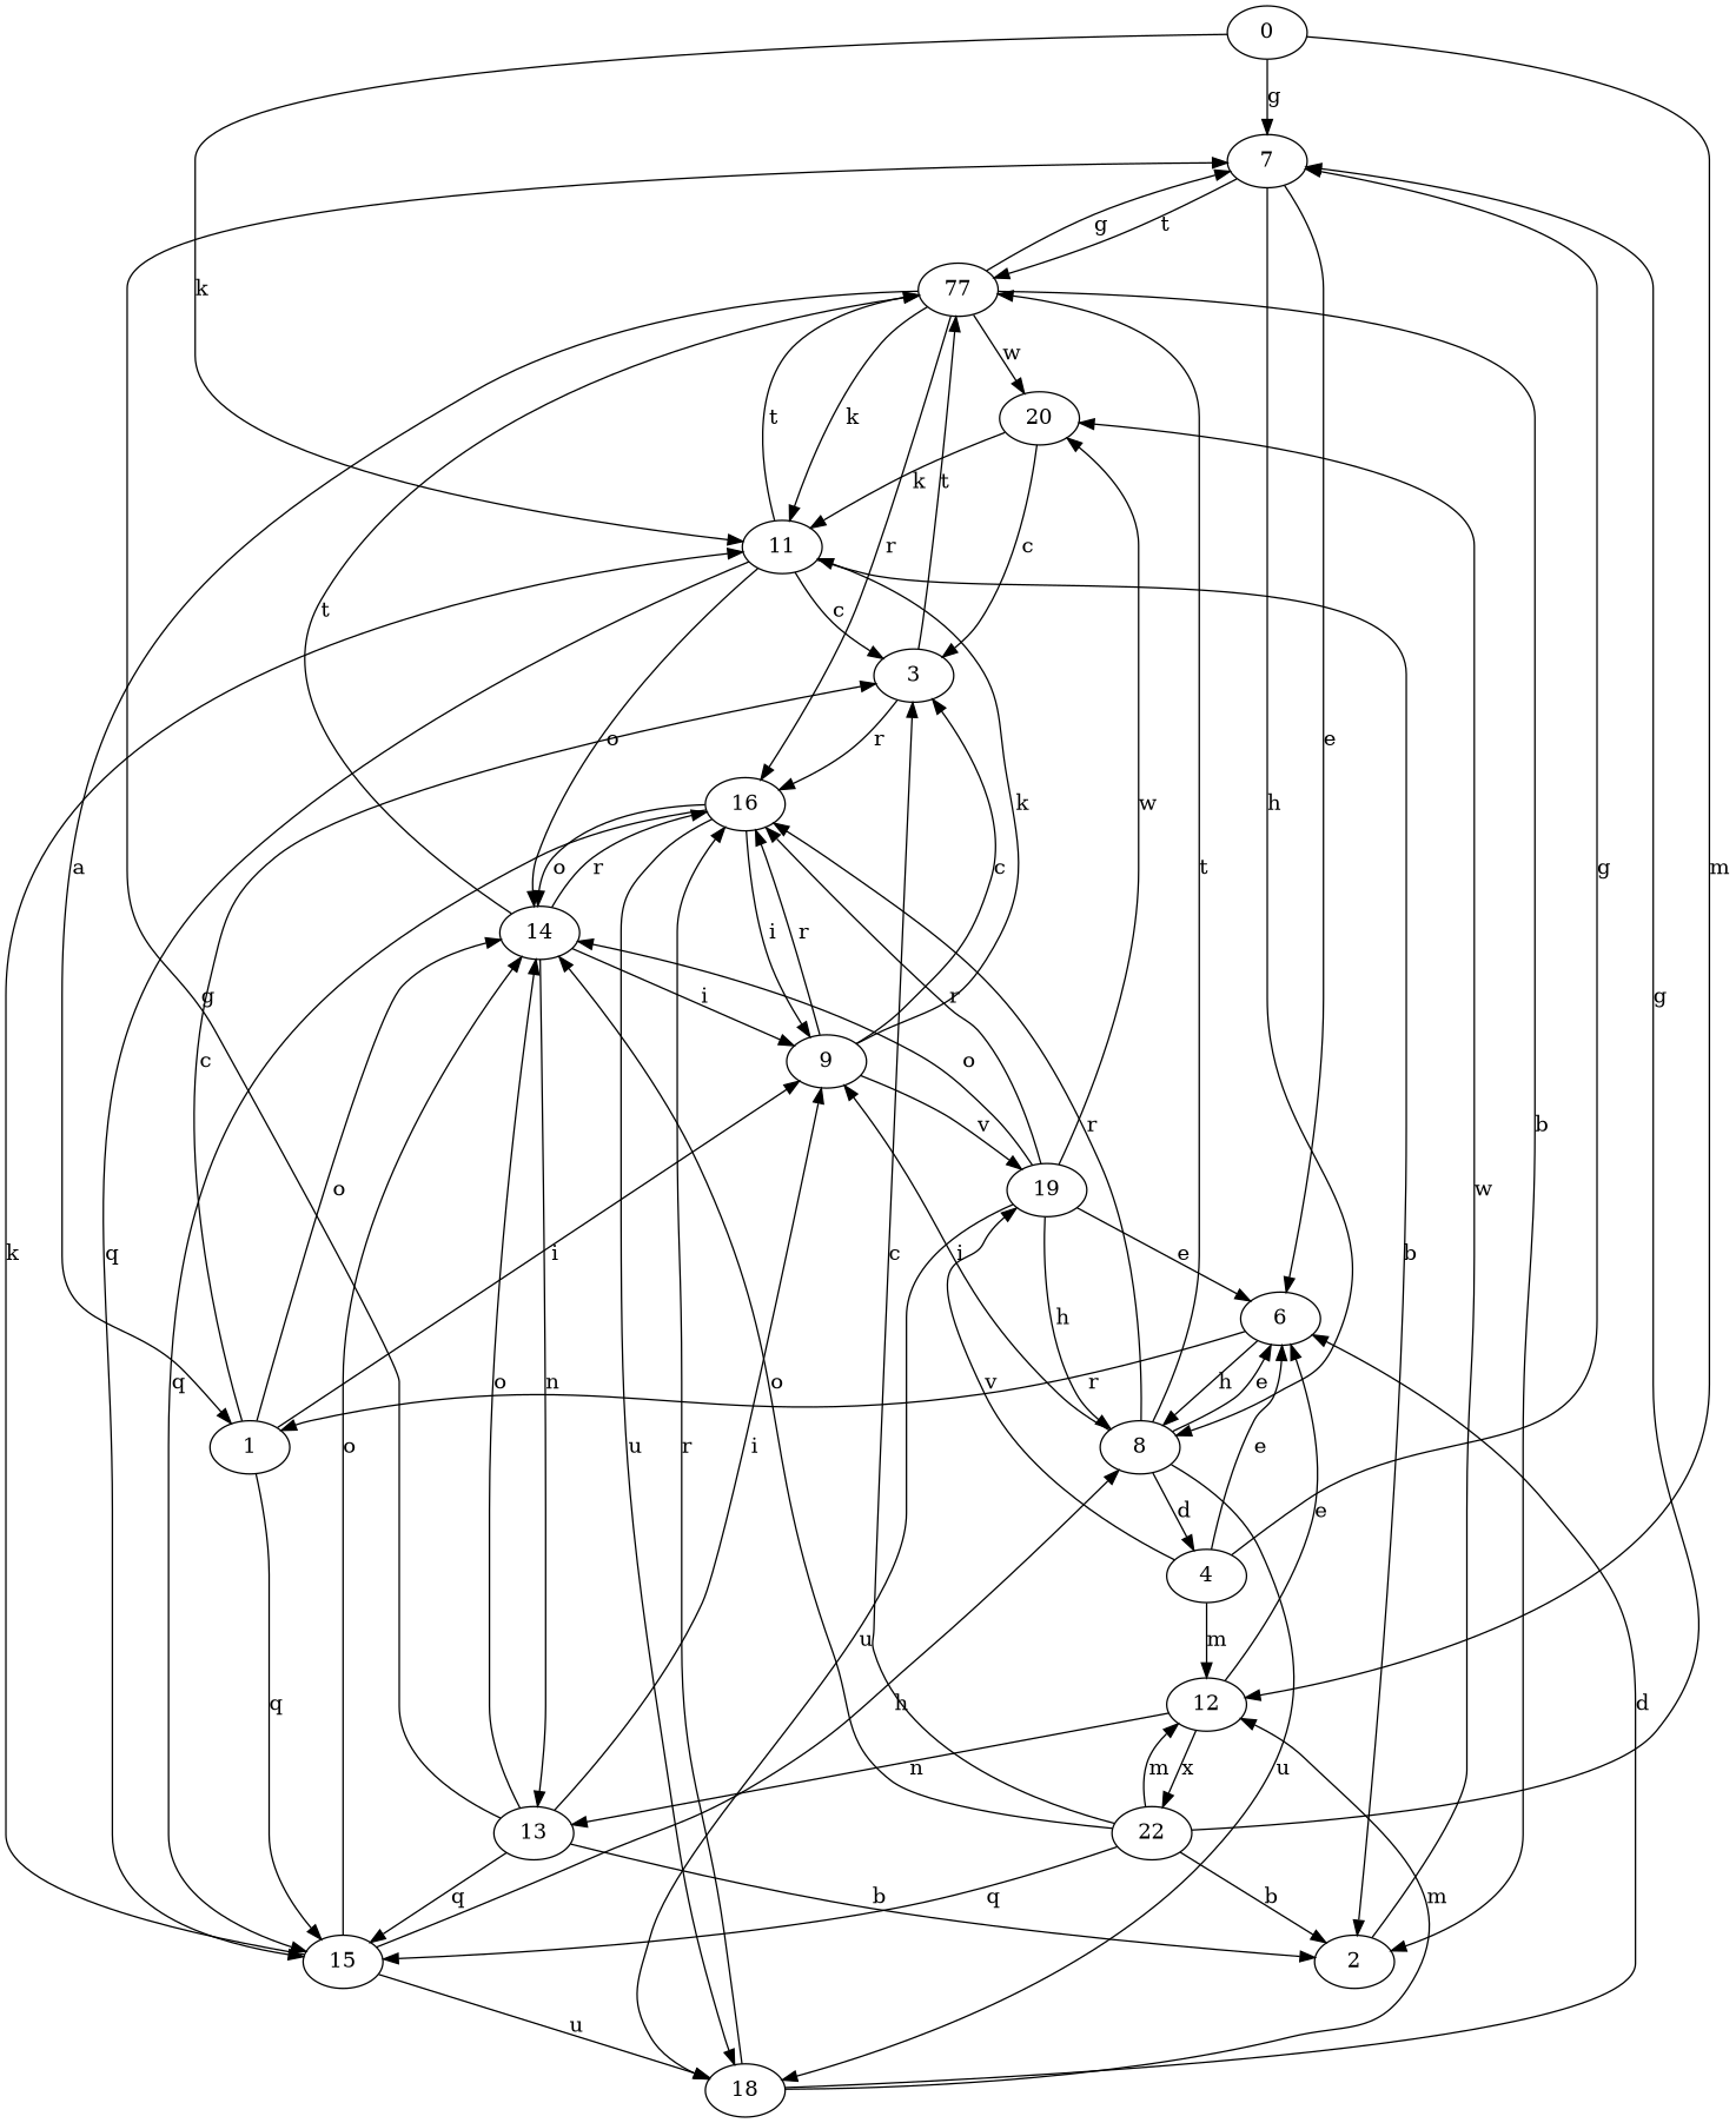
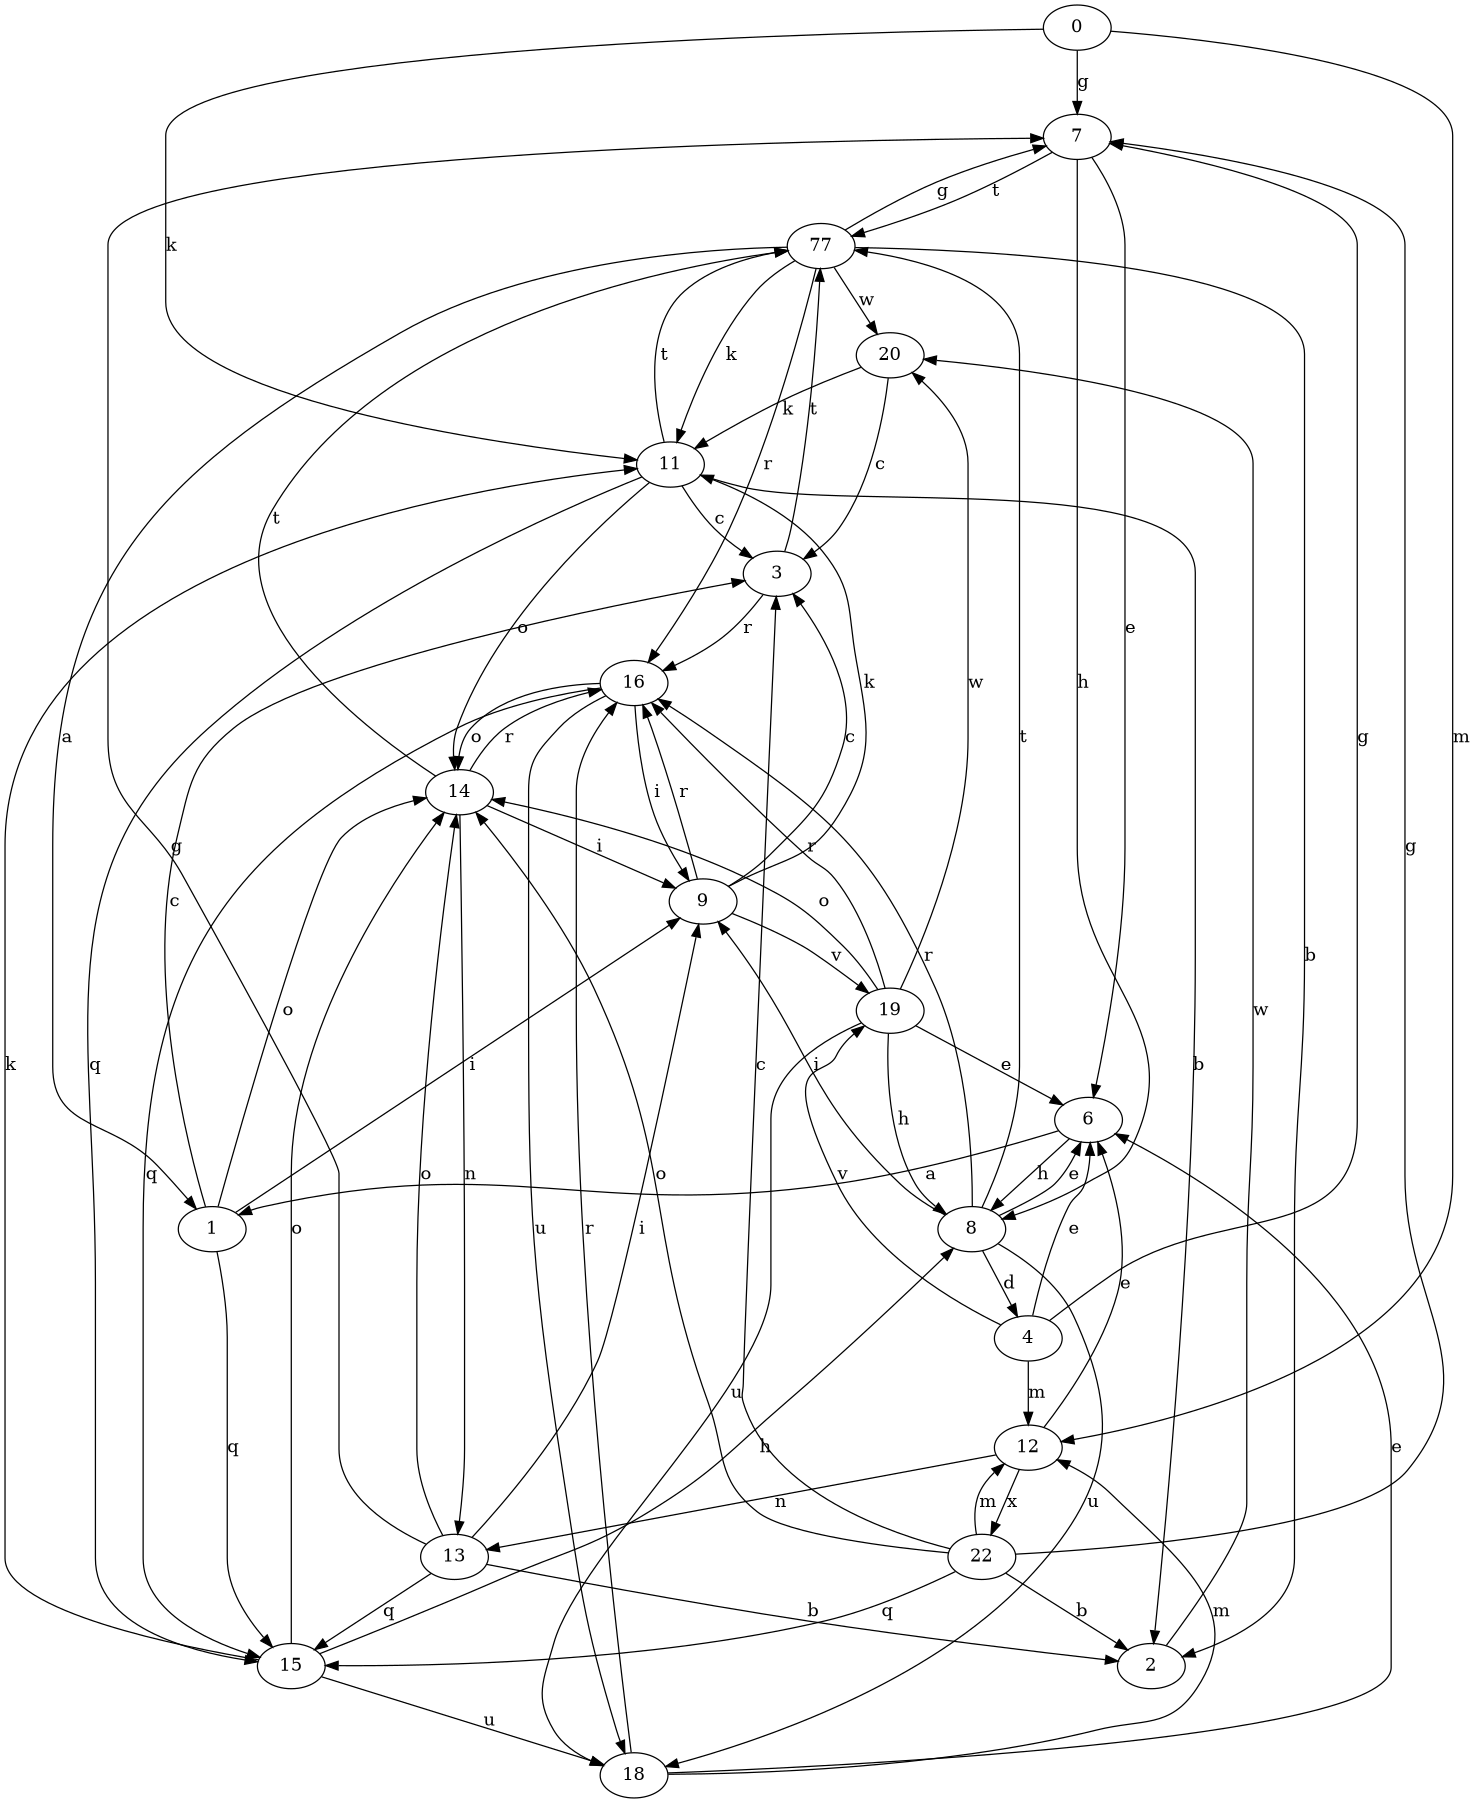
  strict digraph {
    fontname="DejaVu Serif"
    node [fontname="DejaVu Serif"]
    edge [fontname="DejaVu Serif"]
    0
    7
    11
    12
    n5 [label=77]
    6
    8
    3
    14
    15
    2
    13
    22
    1
    9
    16
    19
    18
    20
    4
    0 -> 7 [label=g]
    0 -> 11 [label=k]
    0 -> 12 [label=m]
    7 -> n5 [label=t]
    7 -> 6 [label=e]
    7 -> 8 [label=h]
    11 -> n5 [label=t]
    11 -> 3 [label=c]
    11 -> 14 [label=o]
    11 -> 15 [label=q]
    11 -> 2 [label=b]
    12 -> 6 [label=e]
    12 -> 13 [label=n]
    12 -> 22 [label=x]
    n5 -> 7 [label=g]
    n5 -> 11 [label=k]
    n5 -> 2 [label=b]
    n5 -> 1 [label=a]
    n5 -> 16 [label=r]
    n5 -> 20 [label=w]
    6 -> 8 [label=h]
-   6 -> 1 [label=r]
+   6 -> 1 [label=a]
    8 -> n5 [label=t]
    8 -> 6 [label=e]
    8 -> 9 [label=i]
    8 -> 16 [label=r]
    8 -> 18 [label=u]
    8 -> 4 [label=d]
    3 -> n5 [label=t]
    3 -> 16 [label=r]
    14 -> n5 [label=t]
    14 -> 13 [label=n]
    14 -> 9 [label=i]
    14 -> 16 [label=r]
    15 -> 11 [label=k]
    15 -> 8 [label=h]
    15 -> 14 [label=o]
    15 -> 18 [label=u]
    2 -> 20 [label=w]
    13 -> 7 [label=g]
    13 -> 14 [label=o]
    13 -> 15 [label=q]
    13 -> 2 [label=b]
    13 -> 9 [label=i]
    22 -> 7 [label=g]
    22 -> 12 [label=m]
    22 -> 3 [label=c]
    22 -> 14 [label=o]
    22 -> 15 [label=q]
    22 -> 2 [label=b]
    1 -> 3 [label=c]
    1 -> 14 [label=o]
    1 -> 15 [label=q]
    1 -> 9 [label=i]
    9 -> 11 [label=k]
    9 -> 3 [label=c]
    9 -> 16 [label=r]
    9 -> 19 [label=v]
    16 -> 14 [label=o]
    16 -> 15 [label=q]
    16 -> 9 [label=i]
    16 -> 18 [label=u]
    19 -> 6 [label=e]
    19 -> 8 [label=h]
    19 -> 14 [label=o]
    19 -> 16 [label=r]
    19 -> 18 [label=u]
    19 -> 20 [label=w]
    18 -> 12 [label=m]
-   18 -> 6 [label=d]
+   18 -> 6 [label=e]
    18 -> 16 [label=r]
    20 -> 11 [label=k]
    20 -> 3 [label=c]
    4 -> 7 [label=g]
    4 -> 12 [label=m]
    4 -> 6 [label=e]
    4 -> 19 [label=v]
  }
